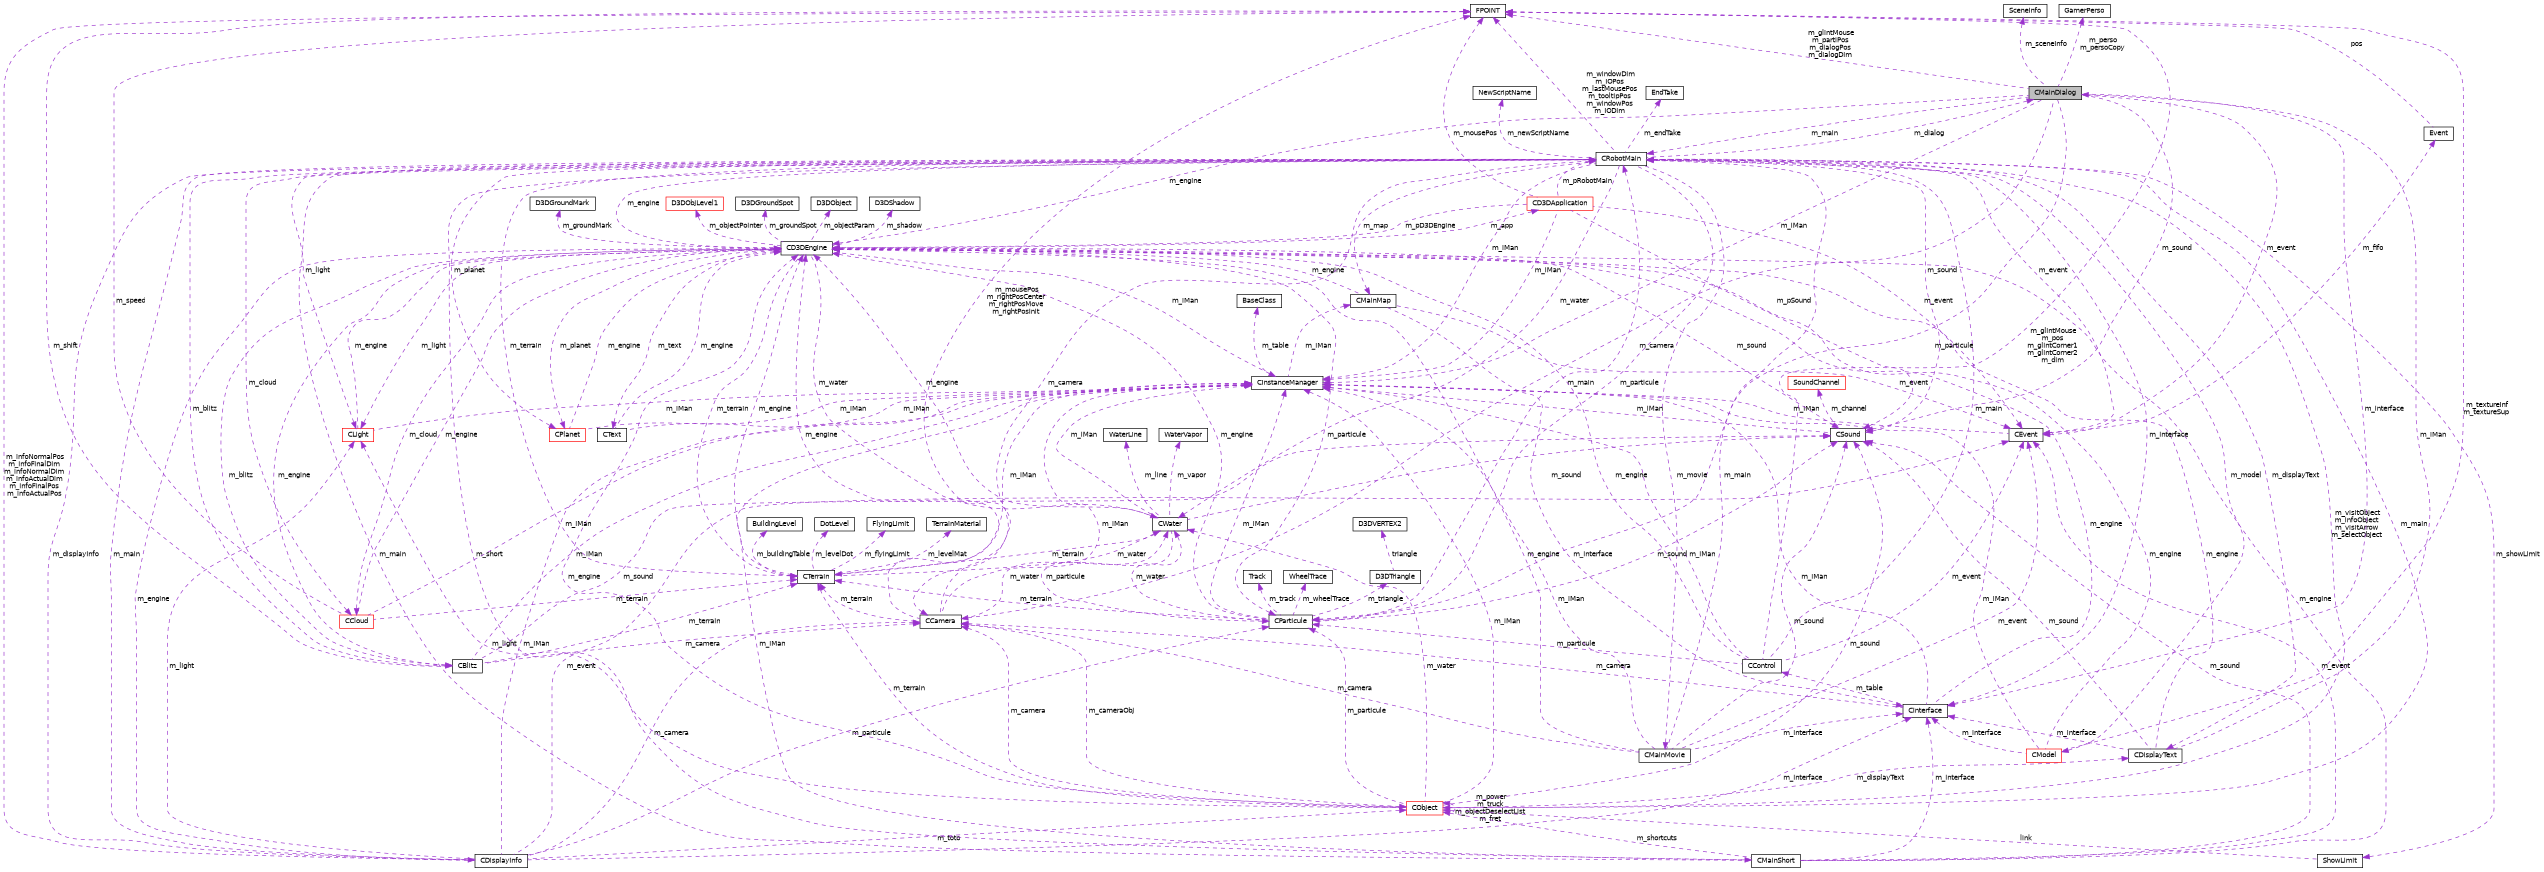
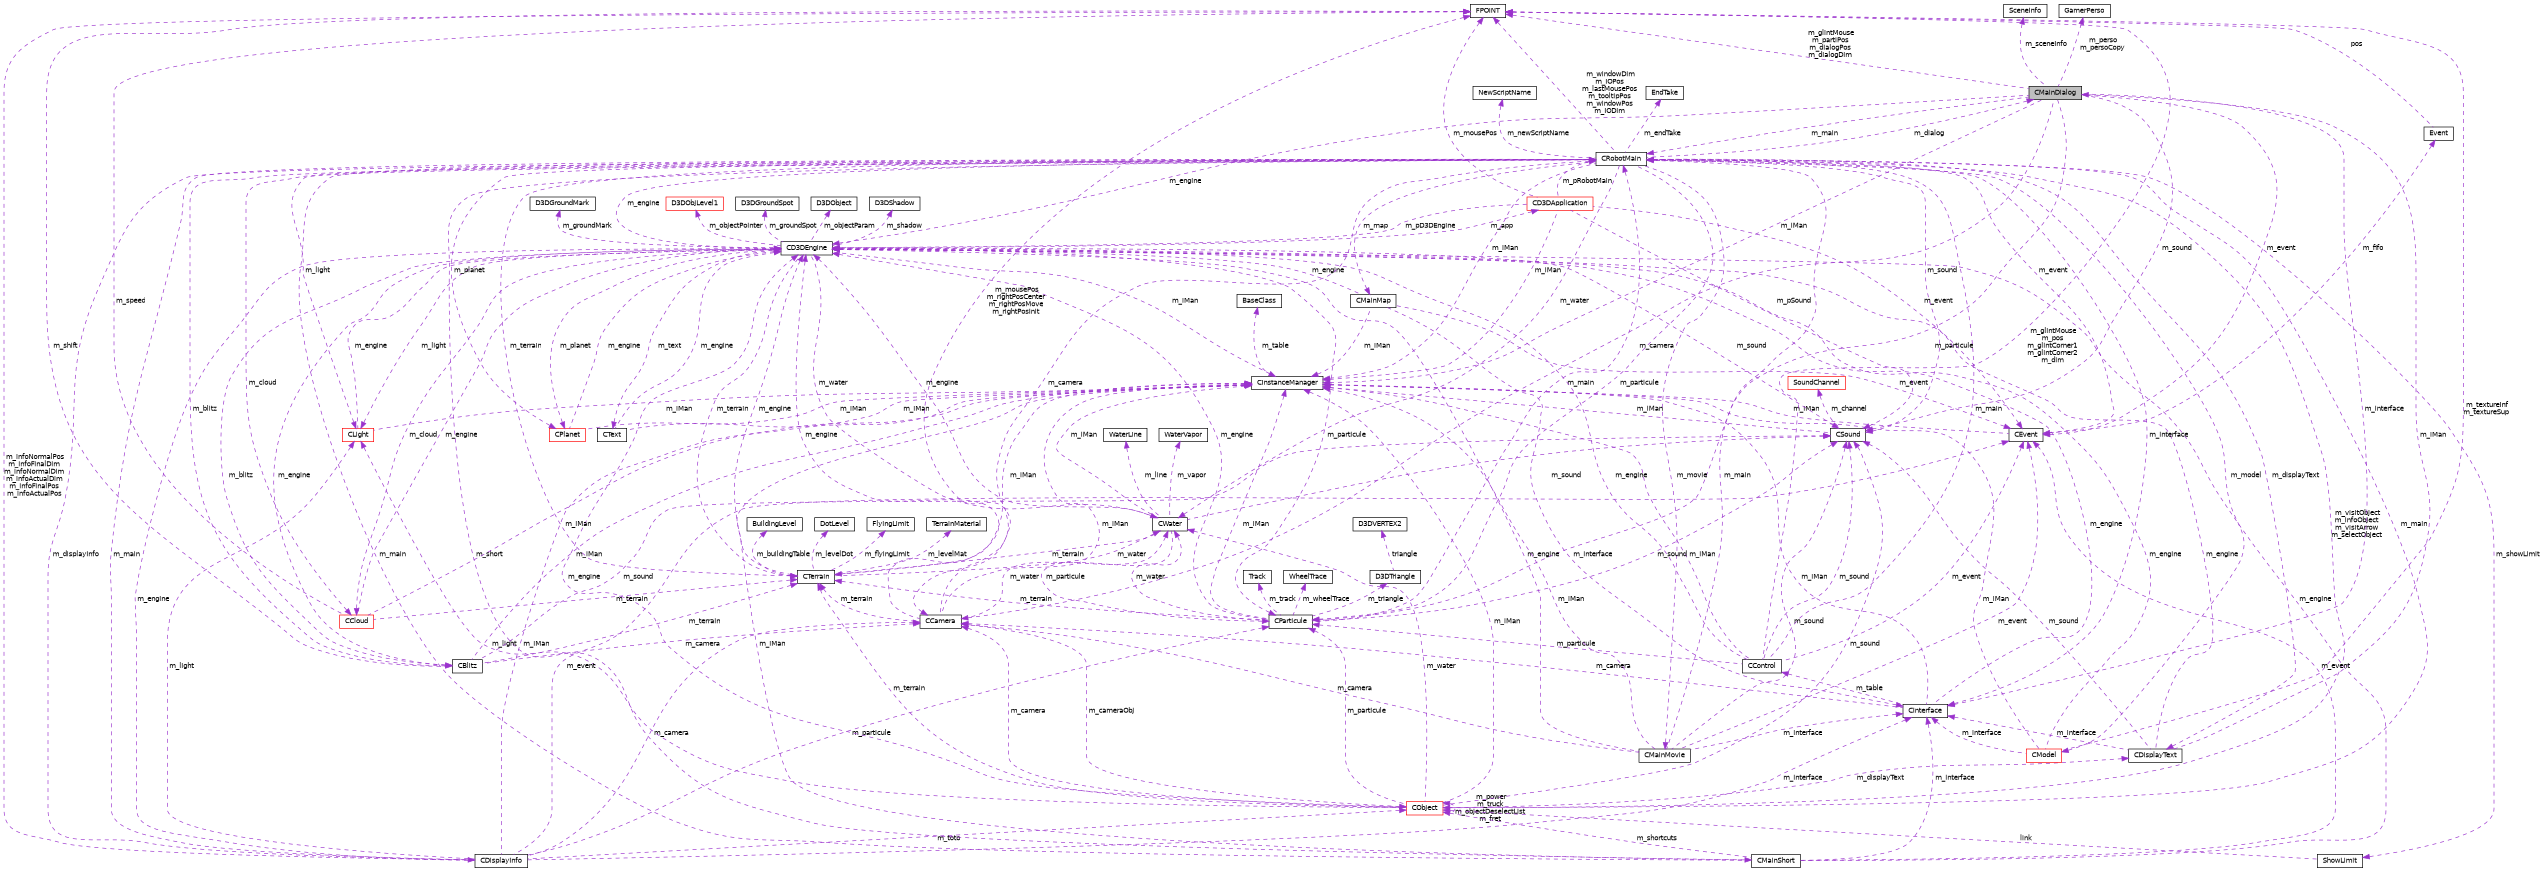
  digraph {
    node [color=black fillcolor=white fontname=Helvetica fontsize=10 shape=record style=filled]
    edge [color=darkorchid3 dir=back fontname=Helvetica fontsize=10 labelfontname=Helvetica labelfontsize=10 style=dashed]
    n1 [fillcolor=grey75 fontcolor=black height=0.2 label=CMainDialog width=0.4]
    n2 [height=0.2 label=CRobotMain width=0.4]
    n3 [height=0.2 label=CDisplayText width=0.4]
    n4 [height=0.2 label=CParticule width=0.4]
    n5 [color=red height=0.2 label=CObject width=0.4]
    n6 [height=0.2 label=CControl width=0.4]
    n7 [height=0.2 label=CDisplayInfo width=0.4]
    n8 [height=0.2 label=CMainMovie width=0.4]
    n9 [height=0.2 label=CMainShort width=0.4]
    n10 [color=red height=0.2 label=CD3DApplication width=0.4]
    n11 [height=0.2 label=CWater width=0.4]
    n12 [height=0.2 label=CD3DEngine width=0.4]
    n13 [height=0.2 label=CTerrain width=0.4]
    n14 [height=0.2 label=CCamera width=0.4]
    n15 [height=0.2 label=CBlitz width=0.4]
    n16 [color=red height=0.2 label=CLight width=0.4]
    n17 [height=0.2 label=CInterface width=0.4]
    n18 [color=red height=0.2 label=CCloud width=0.4]
    n19 [color=red height=0.2 label=CModel width=0.4]
    n20 [color=red height=0.2 label=CPlanet width=0.4]
    n21 [height=0.2 label=CMainMap width=0.4]
    n22 [height=0.2 label=CText width=0.4]
    n23 [height=0.2 label=ShowLimit width=0.4]
    n24 [height=0.2 label=CInstanceManager width=0.4]
    n25 [height=0.2 label=CEvent width=0.4]
    n26 [height=0.2 label=CSound width=0.4]
    n27 [height=0.2 label=BaseClass width=0.4]
    n28 [height=0.2 label=TerrainMaterial width=0.4]
    n29 [height=0.2 label=BuildingLevel width=0.4]
    n30 [height=0.2 label=DotLevel width=0.4]
    n31 [height=0.2 label=D3DGroundMark width=0.4]
    n32 [height=0.2 label=FPOINT width=0.4]
    n33 [height=0.2 label=Event width=0.4]
    n34 [color=red height=0.2 label=SoundChannel width=0.4]
    n35 [height=0.2 label=NewScriptName width=0.4]
    n36 [height=0.2 label=EndTake width=0.4]
    n37 [color=red height=0.2 label=D3DObjLevel1 width=0.4]
    n38 [height=0.2 label=D3DGroundSpot width=0.4]
    n39 [height=0.2 label=D3DObject width=0.4]
    n40 [height=0.2 label=D3DShadow width=0.4]
    n41 [height=0.2 label=FlyingLimit width=0.4]
    n42 [height=0.2 label=WaterLine width=0.4]
    n43 [height=0.2 label=WaterVapor width=0.4]
    n44 [height=0.2 label=Track width=0.4]
    n45 [height=0.2 label=D3DTriangle width=0.4]
    n46 [height=0.2 label=D3DVERTEX2 width=0.4]
    n47 [height=0.2 label=WheelTrace width=0.4]
    n48 [height=0.2 label=SceneInfo width=0.4]
    n49 [height=0.2 label=GamerPerso width=0.4]
    n1 -> n2 [label=" m_dialog"]
    n1 -> n3 [label=" m_iMan"]
    n2 -> n1 [label=" m_main"]
    n2 -> n4 [label=" m_main"]
    n2 -> n5 [label=" m_main"]
    n2 -> n6 [label=" m_main"]
    n2 -> n7 [label=" m_main"]
    n2 -> n8 [label=" m_main"]
    n2 -> n9 [label=" m_main"]
    n2 -> n10 [label=" m_pRobotMain"]
    n3 -> n2 [label=" m_displayText"]
    n3 -> n5 [label=" m_displayText"]
    n4 -> n1 [label=" m_particule"]
    n4 -> n2 [label=" m_particule"]
    n4 -> n5 [label=" m_particule"]
    n4 -> n6 [label=" m_particule"]
    n4 -> n7 [label=" m_particule"]
    n4 -> n11 [label=" m_particule"]
    n4 -> n12 [label=" m_particule"]
    n5 -> n2 [label=" m_visitObject\nm_infoObject\nm_visitArrow\nm_selectObject"]
    n5 -> n5 [label=" m_power\nm_truck\nm_objectDeselectList\nm_fret"]
    n5 -> n7 [label=" m_toto"]
    n5 -> n9 [label=" m_shortcuts"]
    n5 -> n14 [label=" m_cameraObj"]
    n5 -> n23 [label=" link"]
    n6 -> n17 [label=" m_table"]
    n7 -> n2 [label=" m_displayInfo"]
    n8 -> n2 [label=" m_movie"]
    n9 -> n2 [label=" m_short"]
    n10 -> n12 [label=" m_app"]
    n11 -> n2 [label=" m_water"]
    n11 -> n4 [label=" m_water"]
    n11 -> n5 [label=" m_water"]
    n11 -> n12 [label=" m_water"]
    n11 -> n13 [label=" m_water"]
    n11 -> n14 [label=" m_water"]
    n12 -> n1 [label=" m_engine"]
    n12 -> n2 [label=" m_engine"]
    n12 -> n3 [label=" m_engine"]
    n12 -> n4 [label=" m_engine"]
    n12 -> n5 [label=" m_engine"]
    n12 -> n6 [label=" m_engine"]
    n12 -> n7 [label=" m_engine"]
    n12 -> n8 [label=" m_engine"]
    n12 -> n9 [label=" m_engine"]
    n12 -> n10 [label=" m_pD3DEngine"]
    n12 -> n11 [label=" m_engine"]
    n12 -> n13 [label=" m_engine"]
    n12 -> n14 [label=" m_engine"]
    n12 -> n15 [label=" m_engine"]
    n12 -> n16 [label=" m_engine"]
    n12 -> n17 [label=" m_engine"]
    n12 -> n18 [label=" m_engine"]
    n12 -> n19 [label=" m_engine"]
    n12 -> n20 [label=" m_engine"]
    n12 -> n21 [label=" m_engine"]
    n12 -> n22 [label=" m_engine"]
    n13 -> n2 [label=" m_terrain"]
    n13 -> n4 [label=" m_terrain"]
    n13 -> n5 [label=" m_terrain"]
    n13 -> n11 [label=" m_terrain"]
    n13 -> n12 [label=" m_terrain"]
    n13 -> n14 [label=" m_terrain"]
    n13 -> n15 [label=" m_terrain"]
    n13 -> n18 [label=" m_terrain"]
    n14 -> n1 [label=" m_camera"]
    n14 -> n2 [label=" m_camera"]
    n14 -> n5 [label=" m_camera"]
    n14 -> n7 [label=" m_camera"]
    n14 -> n8 [label=" m_camera"]
    n14 -> n15 [label=" m_camera"]
    n14 -> n17 [label=" m_camera"]
    n15 -> n2 [label=" m_blitz"]
    n15 -> n12 [label=" m_blitz"]
    n16 -> n2 [label=" m_light"]
    n16 -> n5 [label=" m_light"]
    n16 -> n7 [label=" m_light"]
    n16 -> n12 [label=" m_light"]
    n17 -> n1 [label=" m_interface"]
    n17 -> n2 [label=" m_interface"]
    n17 -> n3 [label=" m_interface"]
    n17 -> n7 [label=" m_interface"]
    n17 -> n8 [label=" m_interface"]
    n17 -> n9 [label=" m_interface"]
    n17 -> n19 [label=" m_interface"]
    n17 -> n21 [label=" m_interface"]
    n18 -> n2 [label=" m_cloud"]
    n18 -> n12 [label=" m_cloud"]
    n19 -> n2 [label=" m_model"]
    n20 -> n2 [label=" m_planet"]
    n20 -> n12 [label=" m_planet"]
    n21 -> n2 [label=" m_map"]
    n22 -> n12 [label=" m_text"]
    n23 -> n2 [label=" m_showLimit"]
    n24 -> n1 [label=" m_iMan"]
    n24 -> n2 [label=" m_iMan"]
    n24 -> n4 [label=" m_iMan"]
    n24 -> n5 [label=" m_iMan"]
    n24 -> n6 [label=" m_iMan"]
    n24 -> n7 [label=" m_iMan"]
    n24 -> n8 [label=" m_iMan"]
    n24 -> n9 [label=" m_iMan"]
    n24 -> n10 [label=" m_iMan"]
    n24 -> n11 [label=" m_iMan"]
    n24 -> n12 [label=" m_iMan"]
    n24 -> n13 [label=" m_iMan"]
    n24 -> n14 [label=" m_iMan"]
    n24 -> n15 [label=" m_iMan"]
    n24 -> n16 [label=" m_iMan"]
    n24 -> n17 [label=" m_iMan"]
    n24 -> n18 [label=" m_iMan"]
    n24 -> n19 [label=" m_iMan"]
    n24 -> n20 [label=" m_iMan"]
-   n21 -> n24 [label=" m_iMan"]
+   n24 -> n21 [label=" m_iMan"]
    n24 -> n22 [label=" m_iMan"]
    n24 -> n25 [label=" m_iMan"]
    n24 -> n26 [label=" m_iMan"]
    n25 -> n1 [label=" m_event"]
    n25 -> n2 [label=" m_event"]
    n25 -> n6 [label=" m_event"]
    n25 -> n7 [label=" m_event"]
    n25 -> n8 [label=" m_event"]
    n25 -> n9 [label=" m_event"]
    n25 -> n10 [label=" m_event"]
    n25 -> n21 [label=" m_event"]
    n26 -> n1 [label=" m_sound"]
    n26 -> n2 [label=" m_sound"]
    n26 -> n3 [label=" m_sound"]
    n26 -> n4 [label=" m_sound"]
    n26 -> n5 [label=" m_sound"]
-   n26 -> n9 [label=" m_sound"]
+   n26 -> n6 [label=" m_sound"]
    n26 -> n8 [label=" m_sound"]
    n26 -> n10 [label=" m_pSound"]
    n26 -> n11 [label=" m_sound"]
    n26 -> n12 [label=" m_sound"]
    n26 -> n15 [label=" m_sound"]
    n27 -> n24 [label=" m_table"]
    n28 -> n13 [label=" m_levelMat"]
    n29 -> n13 [label=" m_buildingTable"]
    n30 -> n13 [label=" m_levelDot"]
    n31 -> n12 [label=" m_groundMark"]
    n32 -> n1 [label=" m_glintMouse\nm_partiPos\nm_dialogPos\nm_dialogDim"]
    n32 -> n2 [label=" m_windowDim\nm_IOPos\nm_lastMousePos\nm_tooltipPos\nm_windowPos\nm_IODim"]
    n32 -> n6 [label=" m_glintMouse\nm_pos\nm_glintCorner1\nm_glintCorner2\nm_dim"]
    n32 -> n7 [label=" m_infoNormalPos\nm_infoFinalDim\nm_infoNormalDim\nm_infoActualDim\nm_infoFinalPos\nm_infoActualPos"]
    n32 -> n10 [label=" m_mousePos"]
    n32 -> n14 [label=" m_mousePos\nm_rightPosCenter\nm_rightPosMove\nm_rightPosInit"]
    n32 -> n15 [label=" m_shift"]
    n32 -> n18 [label=" m_speed"]
    n32 -> n19 [label=" m_textureInf\nm_textureSup"]
    n32 -> n33 [label=" pos"]
    n33 -> n25 [label=" m_fifo"]
    n34 -> n26 [label=" m_channel"]
    n35 -> n2 [label=" m_newScriptName"]
    n36 -> n2 [label=" m_endTake"]
    n37 -> n12 [label=" m_objectPointer"]
    n38 -> n12 [label=" m_groundSpot"]
    n39 -> n12 [label=" m_objectParam"]
    n40 -> n12 [label=" m_shadow"]
    n41 -> n13 [label=" m_flyingLimit"]
    n42 -> n11 [label=" m_line"]
    n43 -> n11 [label=" m_vapor"]
    n44 -> n4 [label=" m_track"]
    n45 -> n4 [label=" m_triangle"]
    n46 -> n45 [label=" triangle"]
    n47 -> n4 [label=" m_wheelTrace"]
    n48 -> n1 [label=" m_sceneInfo"]
    n49 -> n1 [label=" m_perso\nm_persoCopy"]
  }
